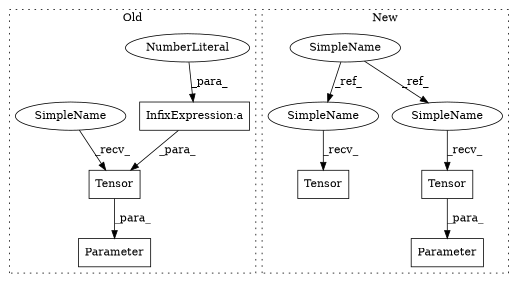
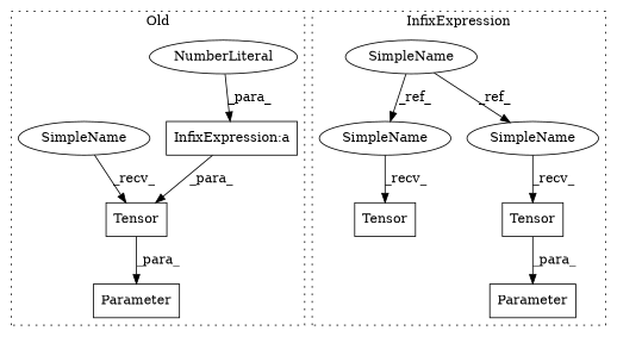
  digraph {
    node [a=32 l=5 shape=box]
    n1 [l="7,1" label=Tensor s="19084,19137"]
    n2 [l="10,1" label=Parameter s="19068,19138"]
    n3 [a=27 l=3 label="InfixExpression:a" s=19118]
    n4 [a=34 l=1 label=NumberLiteral s=19121 shape=ellipse]
    n5 [a=42 label=SimpleName s=19078 shape=ellipse]
    n6 [l="10,1" label=Parameter s="19204,19236"]
    n7 [l="7,1" label=Tensor s="19220,19235"]
    n8 [a=42 label=SimpleName s=18491 shape=ellipse]
    n9 [l="7,1" label=Tensor s="18918,18942"]
    n10 [a=42 label=SimpleName s=18912 shape=ellipse]
    n11 [a=42 label=SimpleName s=19214 shape=ellipse]
    subgraph cluster_1 {
      label=Old
      style=dotted
      n1
      n2
      n3
      n4
      n5
    }
    subgraph cluster_2 {
-     label=New
+     label=InfixExpression
      style=dotted
      n6
      n7
      n8
      n9
      n10
      n11
    }
    n1 -> n2 [label=_para_]
    n3 -> n1 [label=_para_]
    n4 -> n3 [label=_para_]
    n5 -> n1 [label=_recv_]
    n7 -> n6 [label=_para_]
    n8 -> n10 [label=_ref_]
    n8 -> n11 [label=_ref_]
    n10 -> n9 [label=_recv_]
    n11 -> n7 [label=_recv_]
  }
